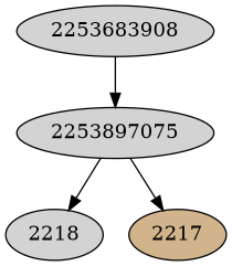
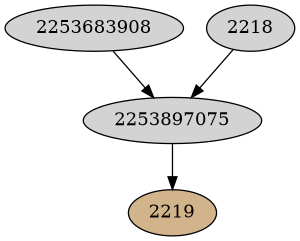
  strict digraph {
    node [fillcolor=lightgrey style=filled]
    edge [style=solid]
    n1 [label=2253683908]
    2253897075
    2218
-   2219 [fillcolor=tan label=2217]
+   2219 [fillcolor=tan]
    n1 -> 2253897075
-   2253897075 -> 2218
+   2218 -> 2253897075
    2253897075 -> 2219
  }
